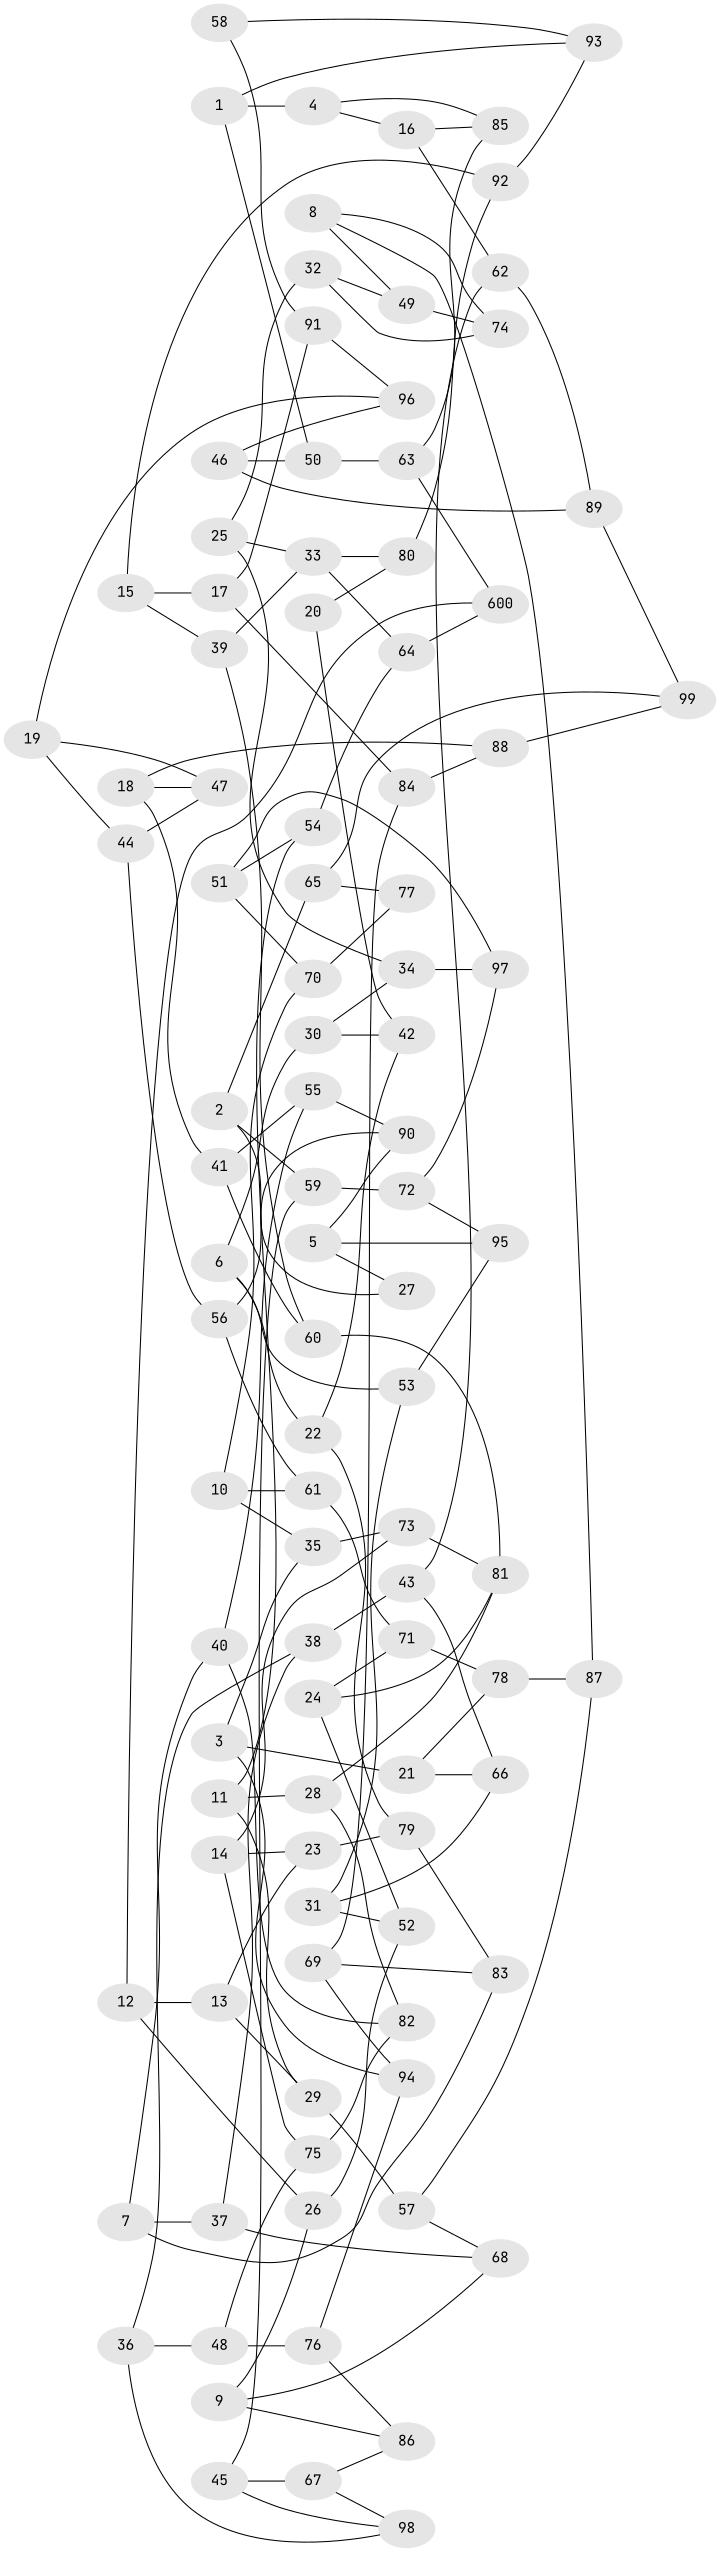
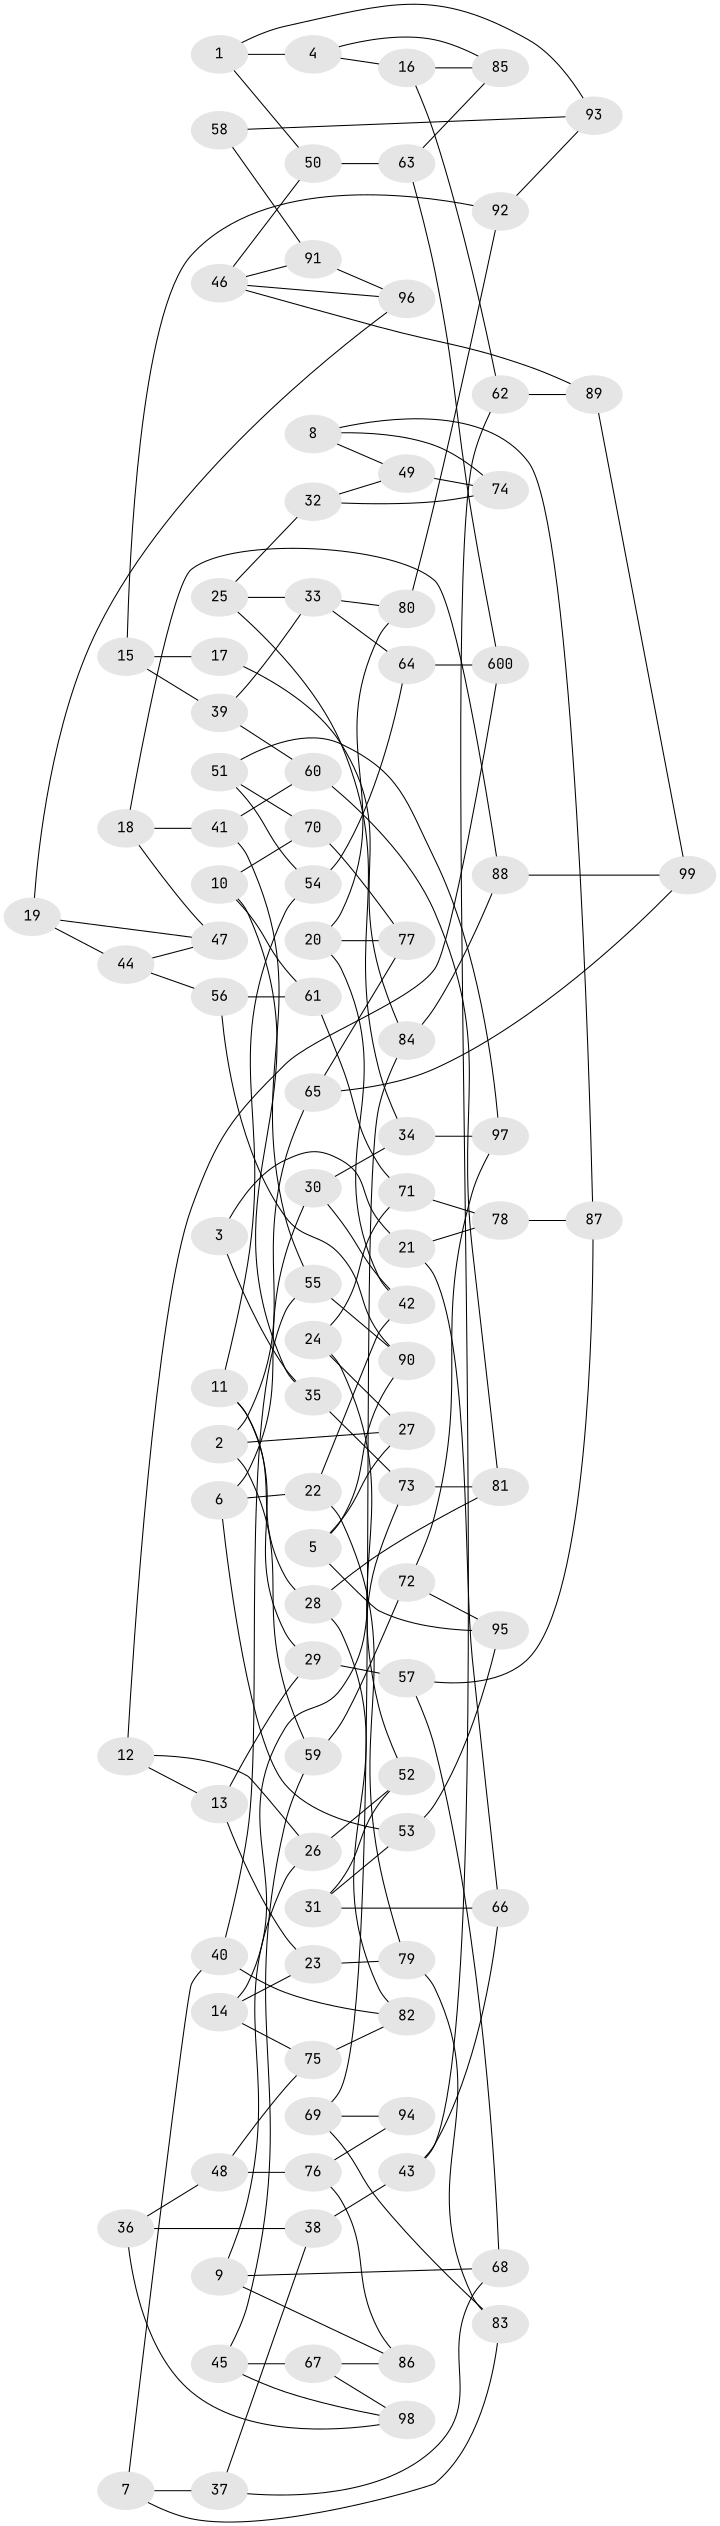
  graph {
    fontname="JetBrains Mono"
    rankdir=LR
    node [color=gray90 fontname="JetBrains Mono" style=filled]
    edge [fontname="JetBrains Mono"]
    1
    4
    50
    93
    16
    85
    63
    2
    27
    59
    65
    72
    77
    99
    3
    21
    35
    94
    66
    78
    73
    62
    5
    90
    95
    6
    22
    30
    53
    42
    79
    34
    7
    37
    40
    83
    68
    38
    82
    55
    8
    49
    74
    87
    9
    26
    86
    52
    10
    61
    70
    71
    11
    28
    29
    54
    81
    57
    64
    12
    13
    n62 [label=600]
    23
    14
    75
    15
    17
    39
    92
    84
    91
    33
    60
    89
    88
    96
    18
    41
    47
    19
    44
    56
    20
    80
    24
    25
    32
    97
    31
    36
    48
    98
    43
    76
    58
    45
    67
    46
    51
    69
    1 -- 4
    1 -- 50
    1 -- 93
    4 -- 16
    4 -- 85
    50 -- 63
    16 -- 85
    16 -- 62
    63 -- 85
    63 -- n62
    2 -- 27
    2 -- 59
    2 -- 65
    59 -- 72
    65 -- 77
    65 -- 99
    72 -- 95
    72 -- 97
    3 -- 21
    3 -- 35
-   3 -- 94
    21 -- 66
    21 -- 78
    35 -- 73
    78 -- 87
    73 -- 81
    62 -- 89
    5 -- 27
    5 -- 90
    5 -- 95
    6 -- 22
    6 -- 30
    6 -- 53
    22 -- 42
    22 -- 79
    30 -- 42
    30 -- 34
    53 -- 95
    79 -- 83
    34 -- 97
    7 -- 37
    7 -- 40
    7 -- 83
    37 -- 68
    37 -- 38
    40 -- 82
    40 -- 55
    38 -- 43
    55 -- 90
    8 -- 49
    8 -- 74
    8 -- 87
    49 -- 74
    9 -- 68
    9 -- 26
    9 -- 86
    26 -- 52
    10 -- 35
    10 -- 61
    10 -- 70
    61 -- 71
    70 -- 77
    71 -- 78
    11 -- 28
    11 -- 29
    11 -- 54
    28 -- 82
    28 -- 81
    29 -- 57
    54 -- 64
    57 -- 68
    57 -- 87
    64 -- n62
    12 -- 26
    12 -- 13
    12 -- n62
    13 -- 29
    13 -- 23
    23 -- 79
    14 -- 73
    14 -- 23
    14 -- 75
    75 -- 82
    15 -- 17
    15 -- 39
    15 -- 92
    17 -- 84
-   17 -- 91
+   46 -- 91
    39 -- 33
    39 -- 60
    92 -- 93
    84 -- 88
    91 -- 96
    33 -- 64
    33 -- 80
    60 -- 81
    89 -- 99
    88 -- 99
    18 -- 88
    18 -- 41
    18 -- 47
    41 -- 55
    41 -- 60
    19 -- 96
    19 -- 47
    19 -- 44
    44 -- 47
    44 -- 56
    56 -- 90
    56 -- 61
+   20 -- 77
    20 -- 42
    20 -- 80
    80 -- 92
-   24 -- 81
+   24 -- 27
    24 -- 52
    24 -- 71
    25 -- 34
    25 -- 33
    25 -- 32
    32 -- 49
    32 -- 74
    31 -- 66
    31 -- 53
    31 -- 52
    36 -- 38
    36 -- 48
    36 -- 98
    48 -- 75
    48 -- 76
    43 -- 66
    43 -- 62
    76 -- 94
    76 -- 86
    58 -- 93
    58 -- 91
    45 -- 59
    45 -- 98
    45 -- 67
    67 -- 86
    67 -- 98
    46 -- 50
    46 -- 89
    46 -- 96
    51 -- 70
    51 -- 54
    51 -- 97
    69 -- 94
    69 -- 83
    69 -- 84
  }
